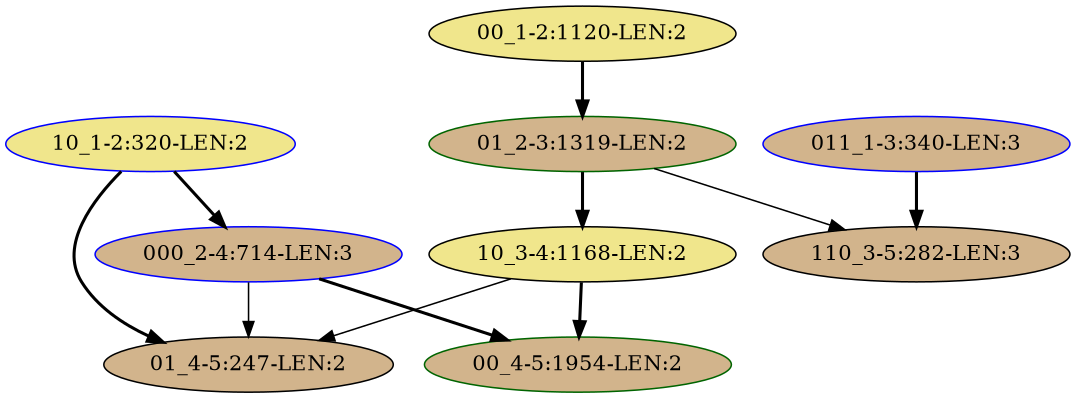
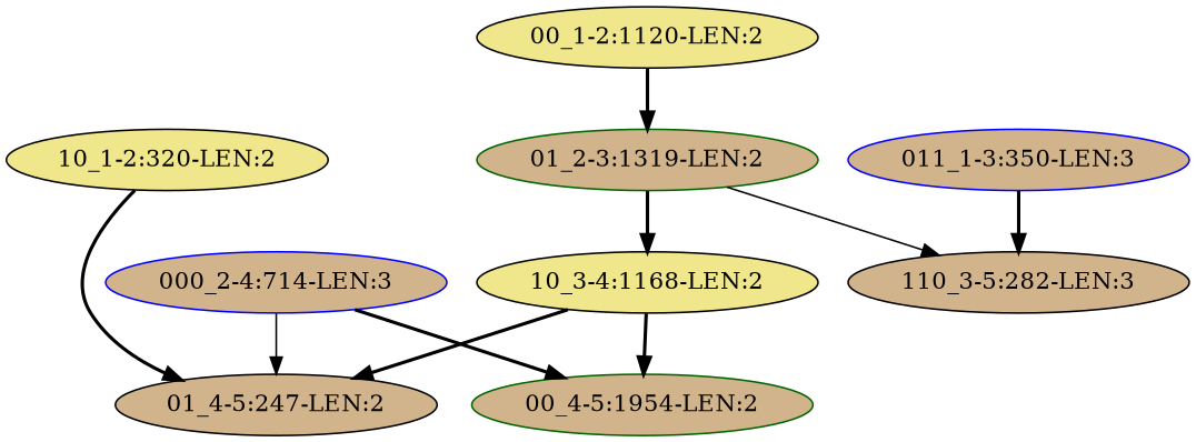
  digraph {
    node [color=black fillcolor=tan style=filled]
    edge [style=bold]
    "000_2-4:714-LEN:3" [color=blue]
    "01_4-5:247-LEN:2"
    "00_4-5:1954-LEN:2" [color=darkgreen]
-   "011_1-3:350-LEN:3" [color=blue label="011_1-3:340-LEN:3"]
+   "011_1-3:350-LEN:3" [color=blue]
    "110_3-5:282-LEN:3"
    "10_3-4:1168-LEN:2" [fillcolor=khaki]
    "00_1-2:1120-LEN:2" [fillcolor=khaki]
    "01_2-3:1319-LEN:2" [color=darkgreen]
-   "10_1-2:320-LEN:2" [color=blue fillcolor=khaki]
+   "10_1-2:320-LEN:2" [fillcolor=khaki]
    "000_2-4:714-LEN:3" -> "01_4-5:247-LEN:2" [style=solid]
    "000_2-4:714-LEN:3" -> "00_4-5:1954-LEN:2"
    "011_1-3:350-LEN:3" -> "110_3-5:282-LEN:3"
-   "10_3-4:1168-LEN:2" -> "01_4-5:247-LEN:2" [style=solid]
+   "10_3-4:1168-LEN:2" -> "01_4-5:247-LEN:2"
    "10_3-4:1168-LEN:2" -> "00_4-5:1954-LEN:2"
    "00_1-2:1120-LEN:2" -> "01_2-3:1319-LEN:2"
    "01_2-3:1319-LEN:2" -> "110_3-5:282-LEN:3" [style=solid]
    "01_2-3:1319-LEN:2" -> "10_3-4:1168-LEN:2"
-   "10_1-2:320-LEN:2" -> "000_2-4:714-LEN:3"
    "10_1-2:320-LEN:2" -> "01_4-5:247-LEN:2"
  }
